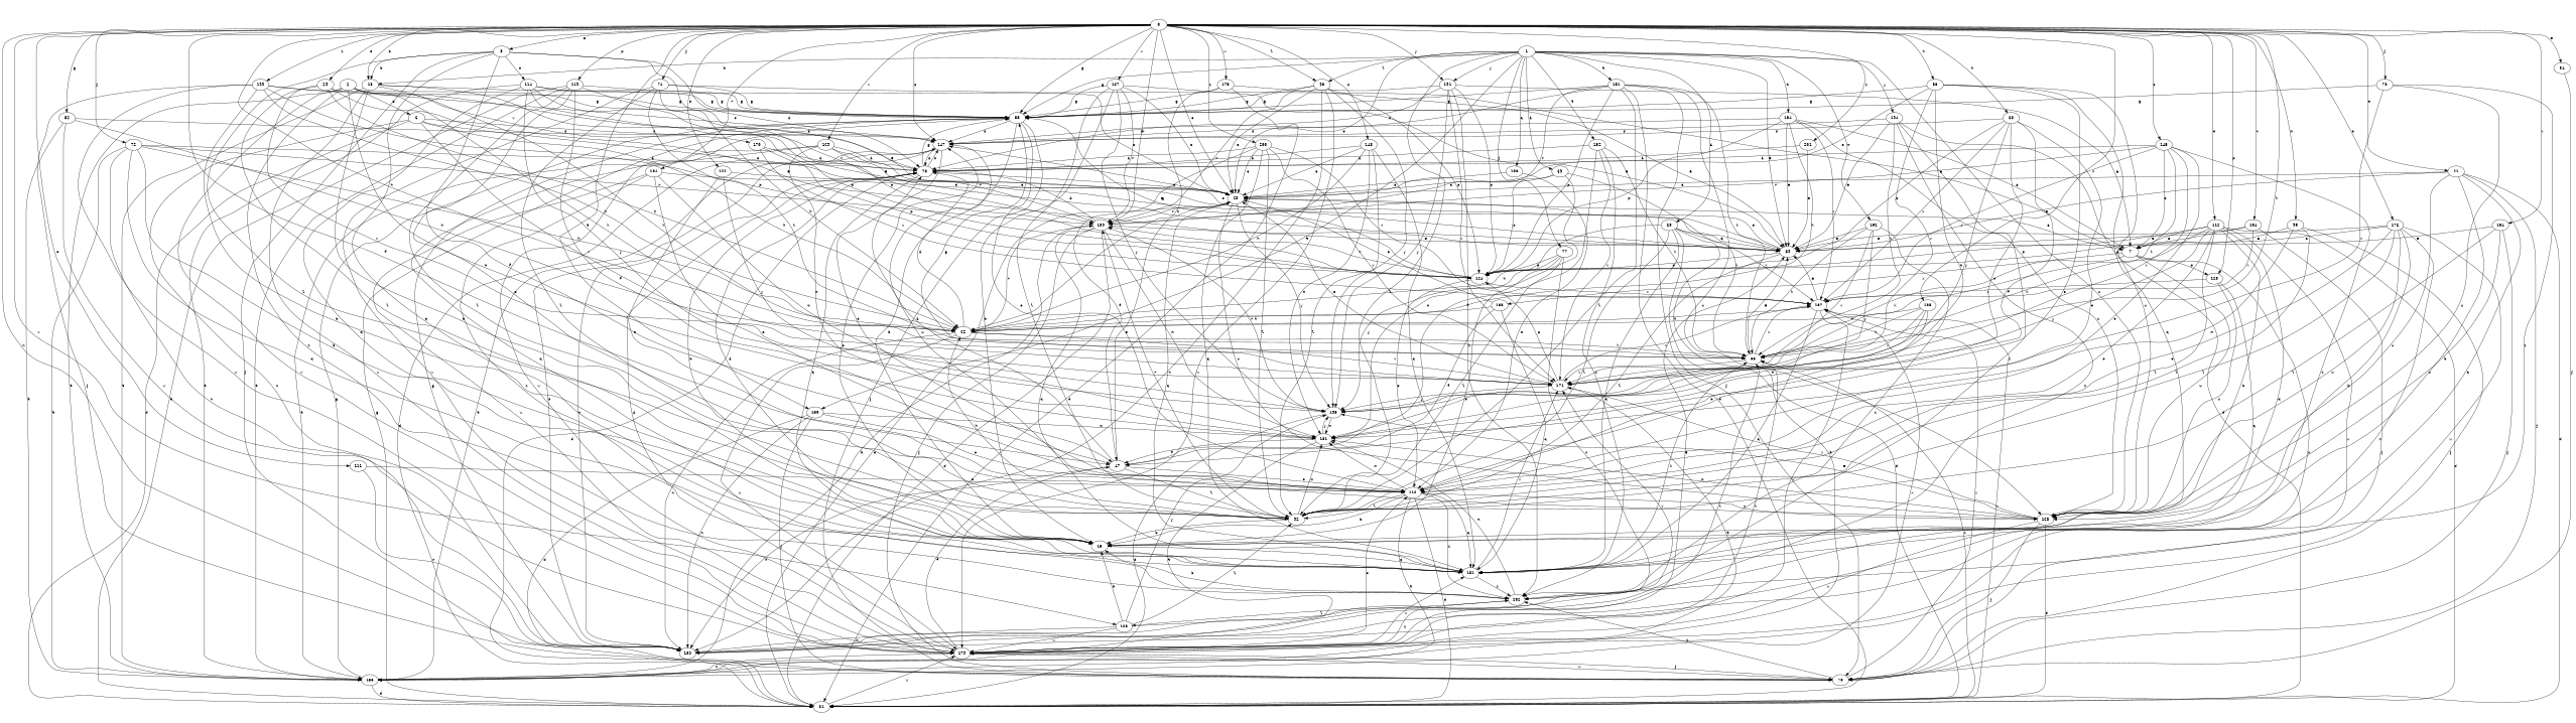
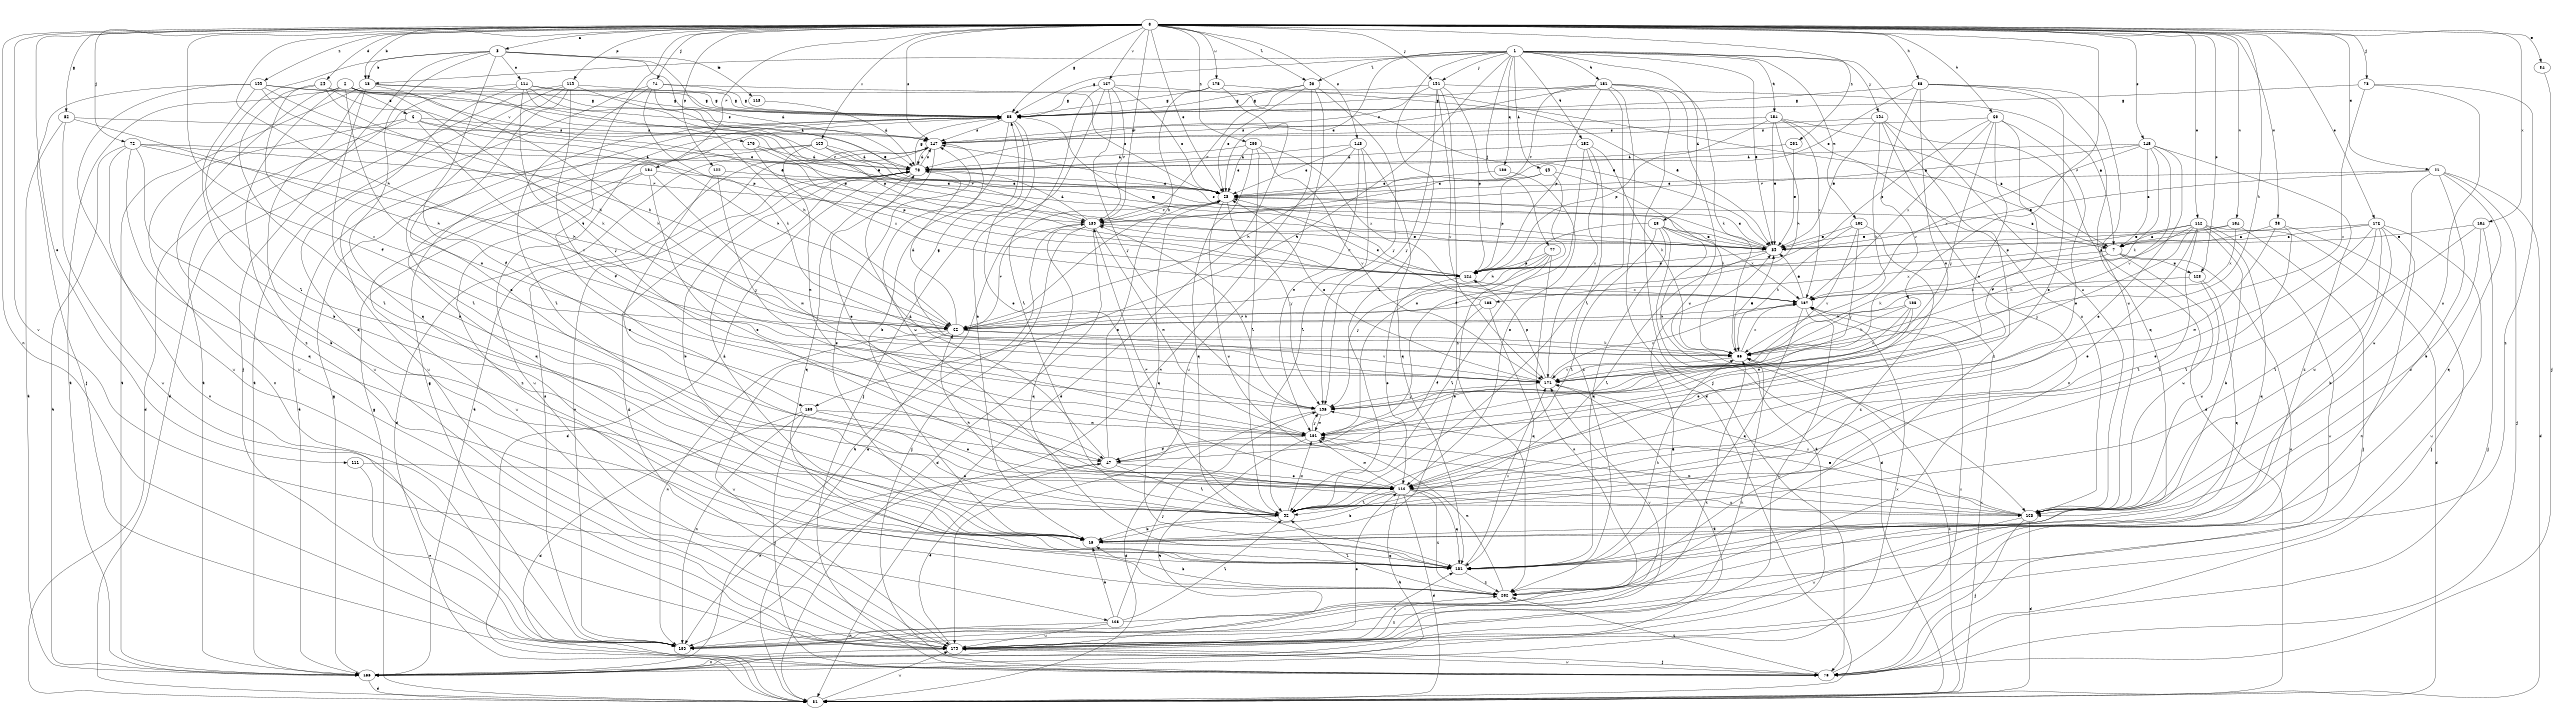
  strict digraph {
    fontname="DejaVu Sans Mono"
    node [fontname="DejaVu Sans Mono"]
    edge [fontname="DejaVu Sans Mono"]
    0
    3
    13
    21
    23
    29
    34
    47
    52
    55
    58
    60
    62
    72
    73
    74
    85
    90
    98
    104
    109
    111
    112
    119
    122
    123
    134
    135
    139
    143
    145
    147
    150
    165
    167
    169
    175
    176
    184
    191
    199
    200
    201
    39
    92
    70
    78
+   113
    114
    131
    155
    179
    15
    124
    163
    31
    7
    195
    171
    116
    101
    187
    202
    1
    68
    69
    77
    n68 [label=106]
    130
    151
    152
    154
    194
    2
    6
    170
    185
    0 -> 3 [label=a]
    0 -> 13 [label=b]
    0 -> 21 [label=c]
    0 -> 23 [label=c]
    0 -> 29 [label=d]
    0 -> 34 [label=e]
    0 -> 47 [label=f]
    0 -> 52 [label=g]
    0 -> 55 [label=g]
    0 -> 58 [label=h]
    0 -> 60 [label=h]
    0 -> 62 [label=h]
    0 -> 72 [label=j]
    0 -> 73 [label=j]
    0 -> 74 [label=j]
    0 -> 85 [label=k]
    0 -> 90 [label=l]
    0 -> 98 [label=m]
    0 -> 104 [label=n]
    0 -> 109 [label=n]
    0 -> 111 [label=o]
    0 -> 112 [label=o]
    0 -> 119 [label=p]
    0 -> 122 [label=p]
    0 -> 123 [label=p]
    0 -> 134 [label=r]
    0 -> 135 [label=r]
    0 -> 139 [label=r]
    0 -> 143 [label=s]
    0 -> 145 [label=s]
    0 -> 147 [label=s]
    0 -> 150 [label=t]
    0 -> 165 [label=v]
    0 -> 167 [label=v]
    0 -> 169 [label=v]
    0 -> 175 [label=w]
    0 -> 176 [label=o]
    0 -> 184 [label=x]
    0 -> 191 [label=y]
    0 -> 199 [label=z]
    0 -> 200 [label=z]
    0 -> 201 [label=z]
    3 -> 13 [label=b]
    3 -> 47 [label=f]
    3 -> 39 [label=e]
    3 -> 92 [label=l]
    3 -> 70 [label=i]
    3 -> 78 [label=j]
+   3 -> 113 [label=o]
    3 -> 114 [label=o]
    3 -> 131 [label=q]
    13 -> 55 [label=g]
    13 -> 85 [label=k]
    13 -> 155 [label=t]
    13 -> 179 [label=w]
    13 -> 15 [label=b]
    13 -> 124 [label=p]
    21 -> 23 [label=c]
    21 -> 39 [label=e]
    21 -> 78 [label=j]
    21 -> 131 [label=q]
    21 -> 15 [label=b]
    21 -> 163 [label=u]
    21 -> 31 [label=d]
    23 -> 139 [label=r]
    23 -> 131 [label=q]
    23 -> 163 [label=u]
    23 -> 7 [label=a]
    23 -> 195 [label=y]
    29 -> 55 [label=g]
    29 -> 62 [label=h]
    29 -> 39 [label=e]
    29 -> 92 [label=l]
    29 -> 171 [label=v]
    34 -> 78 [label=j]
    47 -> 23 [label=c]
    47 -> 109 [label=n]
    47 -> 92 [label=l]
    47 -> 70 [label=i]
    47 -> 116 [label=o]
    52 -> 62 [label=h]
    52 -> 147 [label=s]
    52 -> 155 [label=t]
    52 -> 179 [label=w]
    55 -> 147 [label=s]
    55 -> 78 [label=j]
    55 -> 179 [label=w]
    55 -> 15 [label=b]
    55 -> 116 [label=o]
    58 -> 23 [label=c]
    58 -> 55 [label=g]
    58 -> 131 [label=q]
    58 -> 163 [label=u]
    58 -> 171 [label=v]
    58 -> 116 [label=o]
    58 -> 101 [label=m]
    60 -> 47 [label=f]
    60 -> 147 [label=s]
    60 -> 124 [label=p]
    60 -> 195 [label=y]
    60 -> 116 [label=o]
    60 -> 101 [label=m]
    60 -> 187 [label=x]
    62 -> 85 [label=k]
    62 -> 109 [label=n]
    62 -> 139 [label=r]
    62 -> 70 [label=i]
    62 -> 179 [label=w]
    62 -> 171 [label=v]
    72 -> 62 [label=h]
    72 -> 109 [label=n]
    72 -> 139 [label=r]
    72 -> 70 [label=i]
    72 -> 131 [label=q]
    72 -> 155 [label=t]
    72 -> 15 [label=b]
    73 -> 55 [label=g]
    73 -> 163 [label=u]
    73 -> 171 [label=v]
    73 -> 202 [label=z]
    74 -> 23 [label=c]
    74 -> 55 [label=g]
    74 -> 62 [label=h]
    74 -> 85 [label=k]
    74 -> 92 [label=l]
    74 -> 179 [label=w]
    85 -> 39 [label=e]
    85 -> 171 [label=v]
    85 -> 187 [label=x]
    90 -> 23 [label=c]
    90 -> 55 [label=g]
    90 -> 109 [label=n]
    90 -> 139 [label=r]
    90 -> 179 [label=w]
-   90 -> 124 [label=p]
    90 -> 195 [label=y]
    98 -> 92 [label=l]
    98 -> 78 [label=j]
    98 -> 7 [label=a]
    98 -> 101 [label=m]
    104 -> 39 [label=e]
    104 -> 78 [label=j]
    104 -> 124 [label=p]
    104 -> 187 [label=x]
    109 -> 55 [label=g]
    109 -> 85 [label=k]
    109 -> 147 [label=s]
    111 -> 109 [label=n]
    111 -> 116 [label=o]
    112 -> 85 [label=k]
    112 -> 92 [label=l]
    112 -> 131 [label=q]
    112 -> 179 [label=w]
    112 -> 15 [label=b]
    112 -> 124 [label=p]
    112 -> 31 [label=d]
    112 -> 7 [label=a]
    112 -> 195 [label=y]
    112 -> 116 [label=o]
    119 -> 47 [label=f]
    119 -> 55 [label=g]
    119 -> 92 [label=l]
    119 -> 155 [label=t]
    119 -> 124 [label=p]
    119 -> 31 [label=d]
    119 -> 116 [label=a]
    122 -> 23 [label=c]
    122 -> 195 [label=y]
    122 -> 116 [label=o]
    123 -> 131 [label=q]
    123 -> 163 [label=u]
    123 -> 187 [label=x]
    134 -> 23 [label=c]
    134 -> 179 [label=w]
    134 -> 116 [label=o]
    134 -> 101 [label=m]
    134 -> 202 [label=z]
    135 -> 62 [label=h]
    135 -> 85 [label=k]
    135 -> 171 [label=v]
    135 -> 116 [label=o]
    135 -> 101 [label=m]
    139 -> 39 [label=e]
    139 -> 70 [label=i]
    139 -> 78 [label=j]
    139 -> 131 [label=q]
    139 -> 155 [label=t]
    139 -> 31 [label=d]
    139 -> 101 [label=m]
    143 -> 23 [label=c]
    143 -> 62 [label=h]
    143 -> 92 [label=l]
    143 -> 70 [label=i]
    143 -> 131 [label=q]
    143 -> 101 [label=m]
    145 -> 85 [label=k]
    145 -> 139 [label=r]
    145 -> 70 [label=i]
    145 -> 7 [label=a]
    145 -> 171 [label=v]
    145 -> 116 [label=o]
    145 -> 187 [label=x]
    145 -> 202 [label=z]
    147 -> 70 [label=i]
    147 -> 155 [label=t]
    147 -> 163 [label=u]
    147 -> 31 [label=d]
    147 -> 116 [label=o]
    150 -> 109 [label=n]
    150 -> 78 [label=j]
    150 -> 31 [label=d]
    150 -> 116 [label=o]
    150 -> 101 [label=m]
    165 -> 109 [label=n]
    165 -> 92 [label=l]
    165 -> 179 [label=w]
    165 -> 15 [label=b]
    165 -> 195 [label=y]
    165 -> 171 [label=v]
    167 -> 23 [label=c]
    167 -> 55 [label=g]
    167 -> 139 [label=r]
    167 -> 39 [label=e]
    167 -> 92 [label=l]
    167 -> 15 [label=b]
    167 -> 195 [label=y]
    169 -> 139 [label=r]
    169 -> 39 [label=e]
    169 -> 70 [label=i]
    169 -> 131 [label=q]
    169 -> 155 [label=t]
    169 -> 101 [label=m]
    175 -> 55 [label=g]
    175 -> 62 [label=h]
    175 -> 39 [label=e]
    175 -> 31 [label=d]
    176 -> 109 [label=n]
    176 -> 39 [label=e]
    176 -> 92 [label=l]
    176 -> 179 [label=w]
    176 -> 15 [label=b]
    176 -> 163 [label=u]
    176 -> 7 [label=a]
    176 -> 116 [label=o]
    184 -> 39 [label=e]
    184 -> 92 [label=l]
    184 -> 78 [label=j]
    184 -> 163 [label=u]
    191 -> 55 [label=g]
    191 -> 147 [label=s]
    191 -> 124 [label=p]
    191 -> 7 [label=a]
    191 -> 195 [label=y]
    191 -> 171 [label=v]
    191 -> 202 [label=z]
    199 -> 55 [label=g]
    199 -> 62 [label=h]
    199 -> 147 [label=s]
    199 -> 78 [label=j]
    199 -> 179 [label=w]
    199 -> 15 [label=b]
    199 -> 124 [label=p]
    200 -> 23 [label=c]
-   200 -> 47 [label=f]
    200 -> 92 [label=l]
    200 -> 70 [label=i]
    200 -> 131 [label=q]
    200 -> 171 [label=v]
    200 -> 187 [label=x]
    201 -> 39 [label=e]
    201 -> 70 [label=i]
    39 -> 23 [label=c]
    39 -> 147 [label=s]
    39 -> 92 [label=l]
    39 -> 124 [label=p]
    92 -> 62 [label=h]
    92 -> 139 [label=r]
    92 -> 15 [label=b]
    92 -> 101 [label=m]
    70 -> 23 [label=c]
    70 -> 55 [label=g]
    70 -> 109 [label=n]
    70 -> 147 [label=s]
    70 -> 131 [label=q]
    70 -> 15 [label=b]
    70 -> 31 [label=d]
    78 -> 179 [label=w]
    78 -> 187 [label=x]
    78 -> 202 [label=z]
+   113 -> 70 [label=i]
    114 -> 55 [label=g]
    114 -> 139 [label=r]
    114 -> 39 [label=e]
    114 -> 131 [label=q]
    114 -> 155 [label=t]
    114 -> 7 [label=a]
    114 -> 195 [label=y]
    131 -> 85 [label=k]
    131 -> 171 [label=v]
    131 -> 202 [label=z]
    155 -> 55 [label=g]
    155 -> 31 [label=d]
    155 -> 187 [label=x]
    179 -> 47 [label=f]
    179 -> 85 [label=k]
    179 -> 39 [label=e]
    179 -> 70 [label=i]
    179 -> 78 [label=j]
    179 -> 131 [label=x]
    179 -> 155 [label=n]
    179 -> 116 [label=o]
    179 -> 202 [label=z]
    15 -> 147 [label=s]
    15 -> 70 [label=i]
    15 -> 131 [label=q]
    124 -> 55 [label=g]
    124 -> 139 [label=r]
    124 -> 116 [label=o]
    124 -> 187 [label=x]
    163 -> 78 [label=j]
    163 -> 179 [label=w]
    163 -> 31 [label=d]
    163 -> 195 [label=e]
    163 -> 171 [label=v]
    163 -> 101 [label=m]
    31 -> 23 [label=c]
    31 -> 55 [label=g]
    31 -> 85 [label=k]
    31 -> 179 [label=w]
    31 -> 187 [label=x]
    7 -> 85 [label=k]
    7 -> 109 [label=n]
    7 -> 123 [label=p]
    7 -> 163 [label=u]
    7 -> 185 [label=x]
    195 -> 139 [label=r]
    195 -> 31 [label=d]
    195 -> 101 [label=m]
    171 -> 23 [label=c]
    171 -> 55 [label=g]
    171 -> 155 [label=t]
    171 -> 124 [label=p]
    171 -> 195 [label=y]
    171 -> 187 [label=x]
    116 -> 92 [label=l]
    116 -> 131 [label=q]
    116 -> 155 [label=t]
    116 -> 15 [label=b]
    116 -> 163 [label=u]
    116 -> 31 [label=d]
    116 -> 101 [label=m]
    116 -> 202 [label=z]
    101 -> 47 [label=f]
    101 -> 155 [label=t]
    101 -> 195 [label=y]
    187 -> 62 [label=h]
    187 -> 39 [label=e]
    187 -> 131 [label=q]
    187 -> 179 [label=w]
-   202 -> 165 [label=l]
+   202 -> 92 [label=l]
    202 -> 15 [label=b]
    202 -> 101 [label=m]
    1 -> 13 [label=b]
    1 -> 23 [label=c]
    1 -> 55 [label=g]
    1 -> 90 [label=l]
    1 -> 150 [label=t]
    1 -> 191 [label=y]
    1 -> 39 [label=e]
    1 -> 92 [label=l]
    1 -> 163 [label=u]
    1 -> 68 [label=i]
    1 -> 69 [label=i]
    1 -> 77 [label=j]
    1 -> n68 [label=m]
    1 -> 130 [label=q]
    1 -> 151 [label=t]
    1 -> 152 [label=t]
    1 -> 154 [label=t]
    1 -> 194 [label=y]
    68 -> 62 [label=h]
    68 -> 39 [label=e]
    68 -> 92 [label=l]
    68 -> 131 [label=q]
    68 -> 155 [label=t]
    68 -> 31 [label=d]
    68 -> 187 [label=x]
    69 -> 23 [label=c]
    69 -> 85 [label=k]
    69 -> 124 [label=p]
    69 -> 101 [label=m]
    77 -> 109 [label=n]
    77 -> 92 [label=l]
    77 -> 15 [label=b]
    77 -> 124 [label=p]
    77 -> 195 [label=y]
    n68 -> 85 [label=k]
    n68 -> 39 [label=e]
    n68 -> 195 [label=y]
    n68 -> 171 [label=v]
    n68 -> 202 [label=z]
    130 -> 23 [label=c]
    130 -> 116 [label=o]
    151 -> 55 [label=g]
    151 -> 85 [label=k]
    151 -> 139 [label=r]
    151 -> 92 [label=l]
    151 -> 70 [label=i]
    151 -> 78 [label=j]
    151 -> 124 [label=p]
    151 -> 163 [label=u]
    151 -> 31 [label=d]
    152 -> 47 [label=f]
    152 -> 85 [label=k]
    152 -> 70 [label=i]
    152 -> 171 [label=v]
    152 -> 202 [label=z]
    154 -> 62 [label=h]
    154 -> 147 [label=s]
    154 -> 39 [label=e]
    154 -> 124 [label=p]
    154 -> 163 [label=u]
    154 -> 7 [label=a]
    154 -> 187 [label=x]
    194 -> 85 [label=k]
    194 -> 109 [label=n]
    194 -> 147 [label=s]
    194 -> 39 [label=e]
    194 -> 31 [label=d]
    194 -> 202 [label=z]
    2 -> 85 [label=k]
    2 -> 70 [label=i]
    2 -> 155 [label=t]
    2 -> 179 [label=w]
    2 -> 101 [label=m]
    2 -> 202 [label=z]
    2 -> 6 [label=a]
    2 -> 170 [label=v]
    6 -> 23 [label=c]
    6 -> 62 [label=h]
    6 -> 109 [label=n]
    6 -> 147 [label=s]
    6 -> 31 [label=d]
    6 -> 171 [label=v]
    170 -> 70 [label=i]
    170 -> 124 [label=p]
    170 -> 187 [label=x]
    185 -> 23 [label=c]
    185 -> 47 [label=f]
    185 -> 62 [label=h]
    185 -> 131 [label=q]
  }
